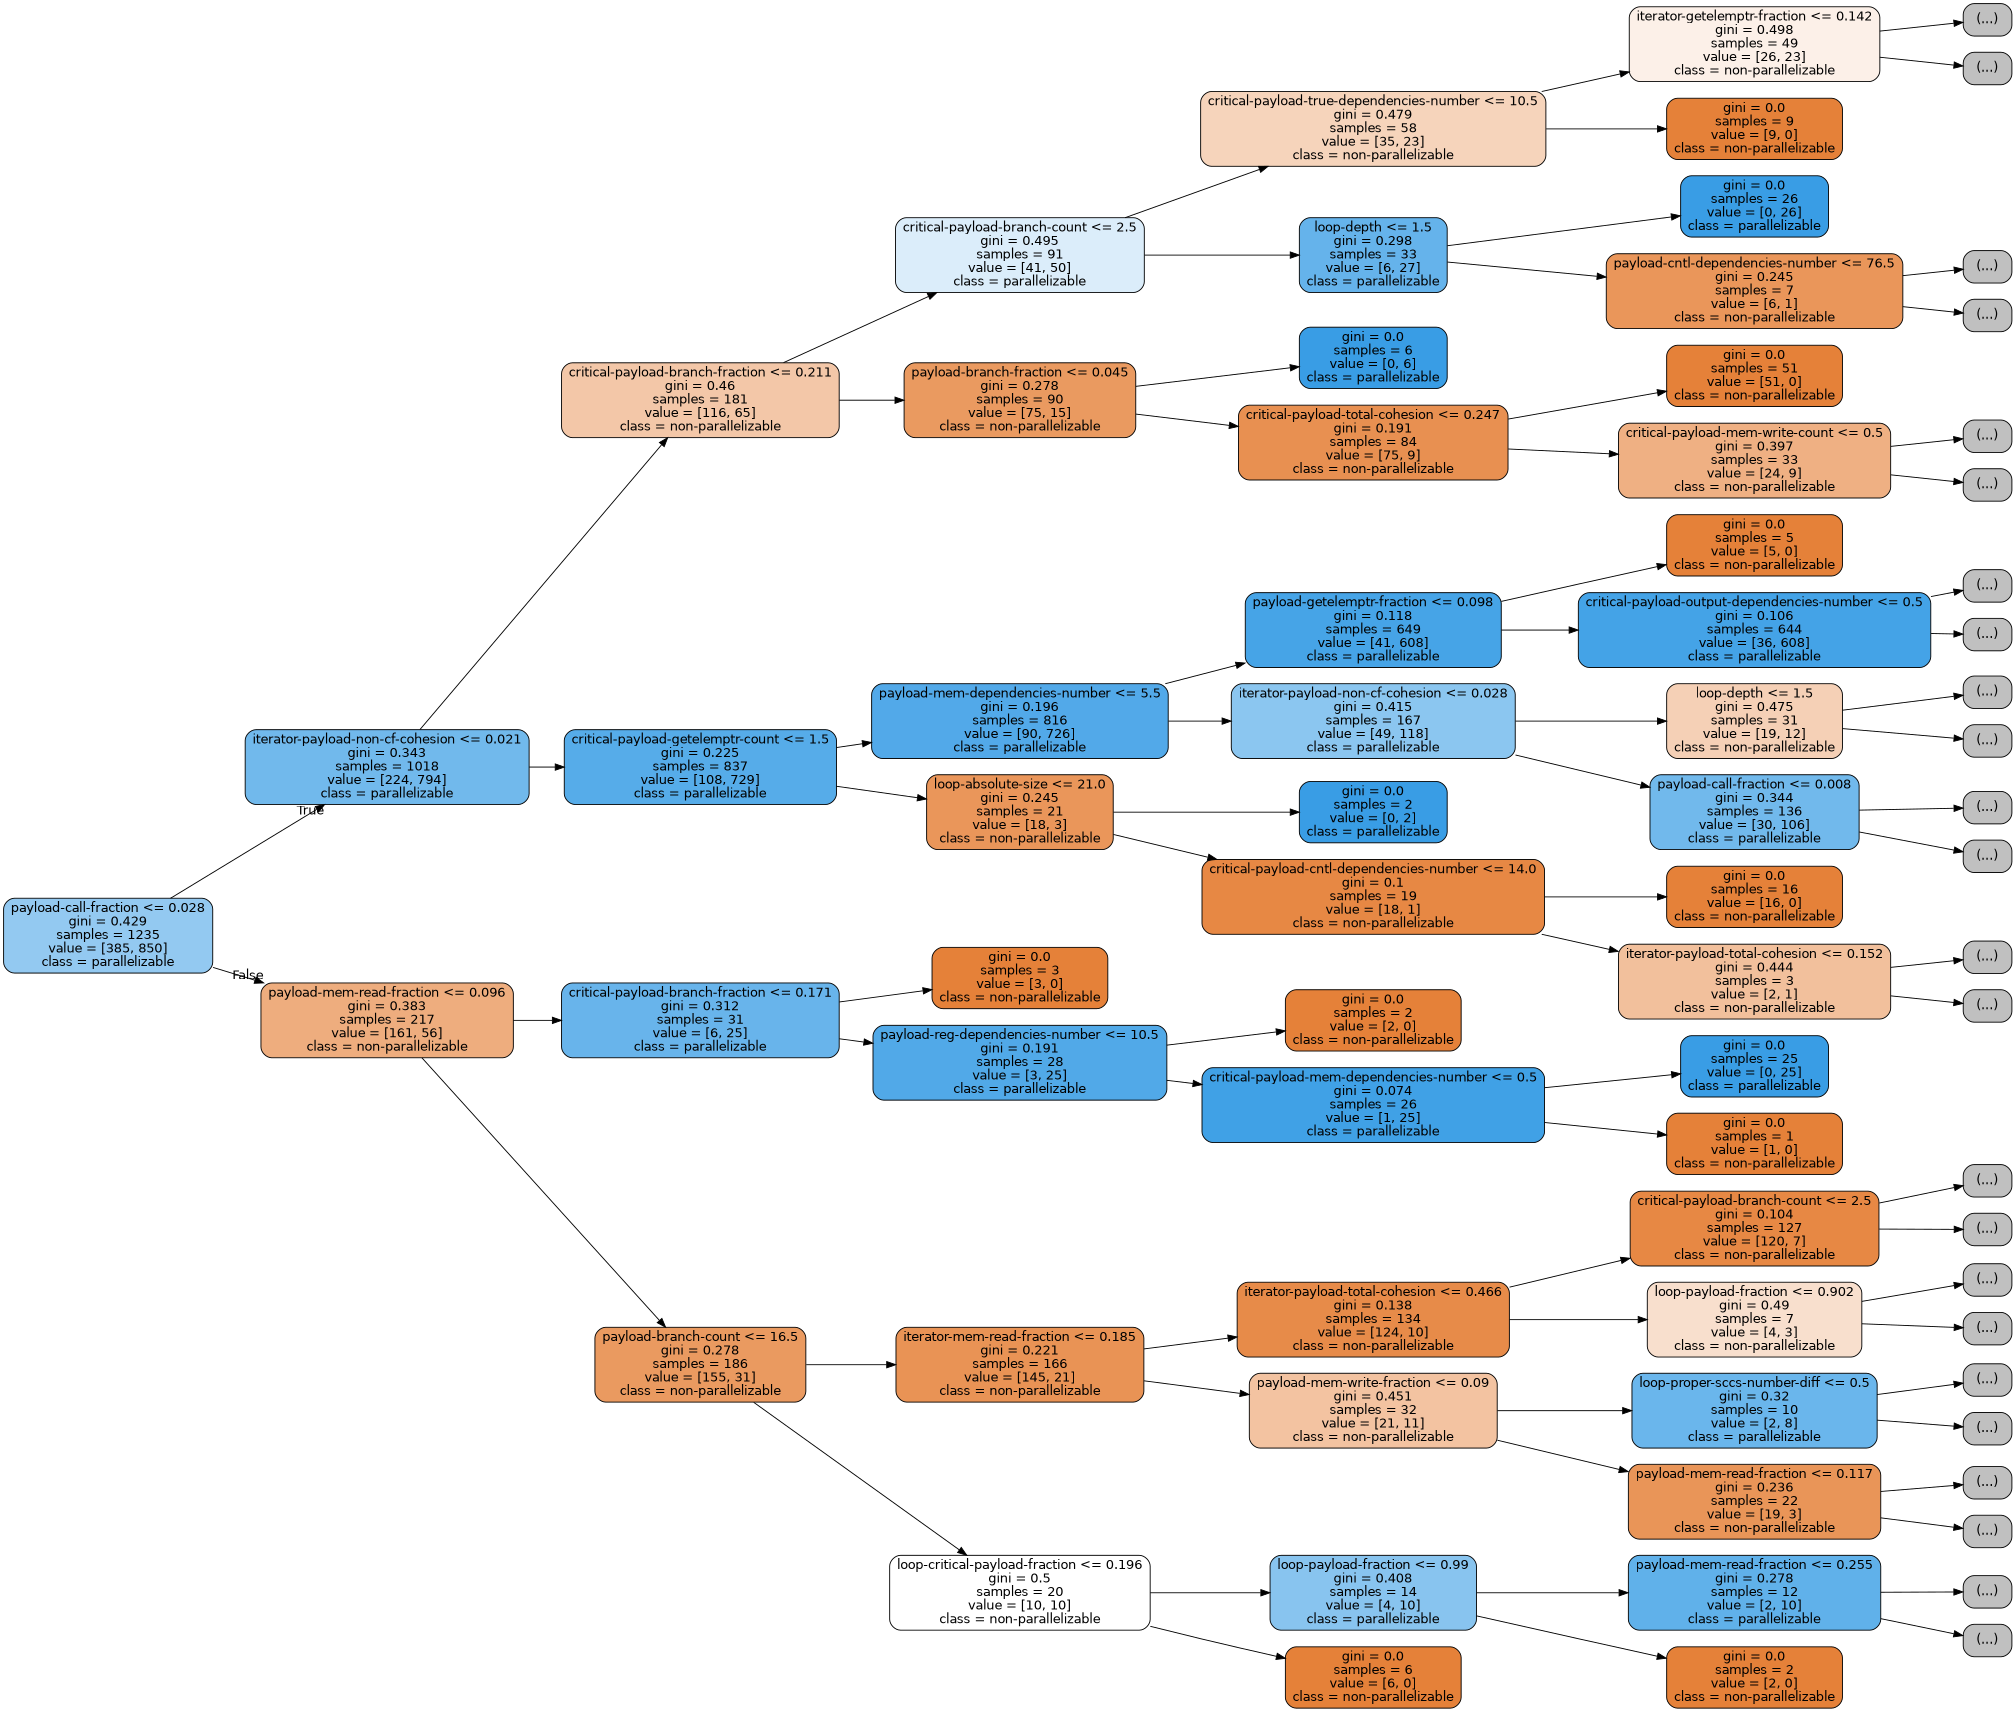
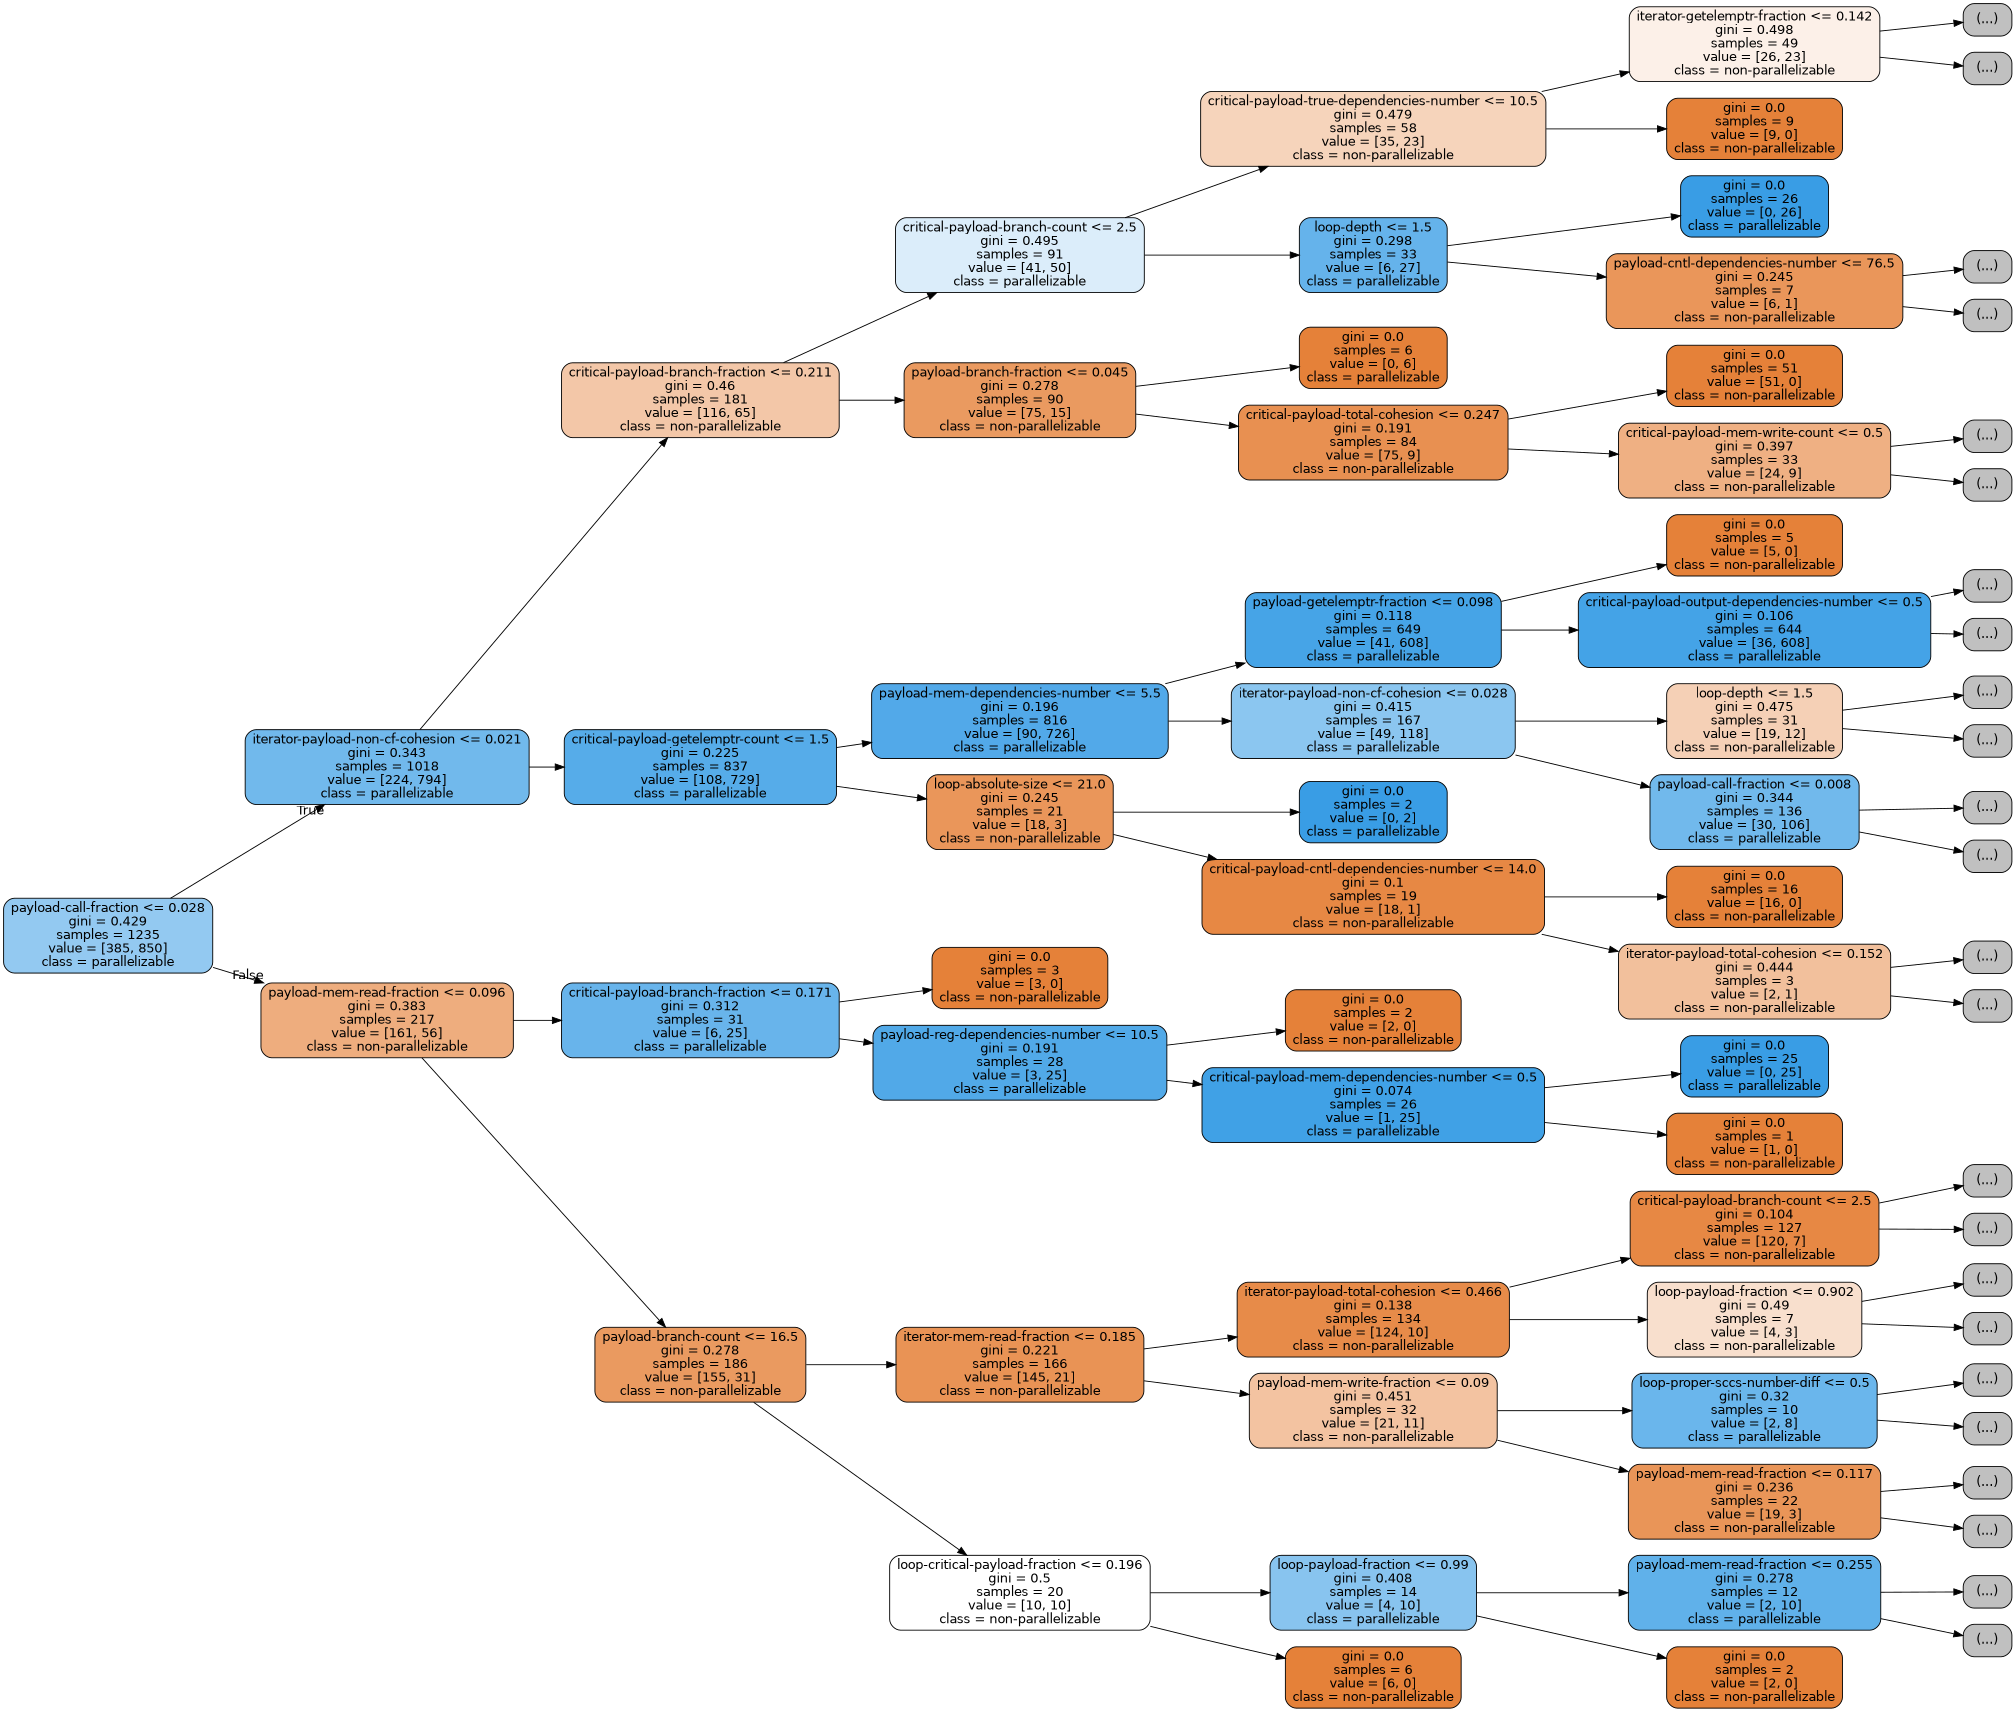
  digraph {
    rankdir=LR
    node [color=black fillcolor="#C0C0C0" fontname=helvetica shape=box style="filled, rounded"]
    edge [fontname=helvetica]
    n1 [fillcolor="#399de58b" label="payload-call-fraction <= 0.028\ngini = 0.429\nsamples = 1235\nvalue = [385, 850]\nclass = parallelizable"]
    n2 [fillcolor="#399de5b7" label="iterator-payload-non-cf-cohesion <= 0.021\ngini = 0.343\nsamples = 1018\nvalue = [224, 794]\nclass = parallelizable"]
    n3 [fillcolor="#e58139a6" label="payload-mem-read-fraction <= 0.096\ngini = 0.383\nsamples = 217\nvalue = [161, 56]\nclass = non-parallelizable"]
    n4 [fillcolor="#e5813970" label="critical-payload-branch-fraction <= 0.211\ngini = 0.46\nsamples = 181\nvalue = [116, 65]\nclass = non-parallelizable"]
    n5 [fillcolor="#399de5d9" label="critical-payload-getelemptr-count <= 1.5\ngini = 0.225\nsamples = 837\nvalue = [108, 729]\nclass = parallelizable"]
    n6 [fillcolor="#399de52e" label="critical-payload-branch-count <= 2.5\ngini = 0.495\nsamples = 91\nvalue = [41, 50]\nclass = parallelizable"]
    n7 [fillcolor="#e58139cc" label="payload-branch-fraction <= 0.045\ngini = 0.278\nsamples = 90\nvalue = [75, 15]\nclass = non-parallelizable"]
    n8 [fillcolor="#e5813957" label="critical-payload-true-dependencies-number <= 10.5\ngini = 0.479\nsamples = 58\nvalue = [35, 23]\nclass = non-parallelizable"]
    n9 [fillcolor="#399de5c6" label="loop-depth <= 1.5\ngini = 0.298\nsamples = 33\nvalue = [6, 27]\nclass = parallelizable"]
    n10 [fillcolor="#e581391d" label="iterator-getelemptr-fraction <= 0.142\ngini = 0.498\nsamples = 49\nvalue = [26, 23]\nclass = non-parallelizable"]
    n11 [fillcolor="#e58139ff" label="gini = 0.0\nsamples = 9\nvalue = [9, 0]\nclass = non-parallelizable"]
    n12 [label="(...)"]
    n13 [label="(...)"]
    n14 [fillcolor="#399de5ff" label="gini = 0.0\nsamples = 26\nvalue = [0, 26]\nclass = parallelizable"]
    n15 [fillcolor="#e58139d4" label="payload-cntl-dependencies-number <= 76.5\ngini = 0.245\nsamples = 7\nvalue = [6, 1]\nclass = non-parallelizable"]
    n16 [label="(...)"]
    n17 [label="(...)"]
-   n18 [fillcolor="#399de5ff" label="gini = 0.0\nsamples = 6\nvalue = [0, 6]\nclass = parallelizable"]
+   n18 [fillcolor="#e58139ff" label="gini = 0.0\nsamples = 6\nvalue = [0, 6]\nclass = parallelizable"]
    n19 [fillcolor="#e58139e0" label="critical-payload-total-cohesion <= 0.247\ngini = 0.191\nsamples = 84\nvalue = [75, 9]\nclass = non-parallelizable"]
    n20 [fillcolor="#e58139ff" label="gini = 0.0\nsamples = 51\nvalue = [51, 0]\nclass = non-parallelizable"]
    n21 [fillcolor="#e581399f" label="critical-payload-mem-write-count <= 0.5\ngini = 0.397\nsamples = 33\nvalue = [24, 9]\nclass = non-parallelizable"]
    n22 [label="(...)"]
    n23 [label="(...)"]
    n24 [fillcolor="#399de5df" label="payload-mem-dependencies-number <= 5.5\ngini = 0.196\nsamples = 816\nvalue = [90, 726]\nclass = parallelizable"]
    n25 [fillcolor="#e58139d4" label="loop-absolute-size <= 21.0\ngini = 0.245\nsamples = 21\nvalue = [18, 3]\nclass = non-parallelizable"]
    n26 [fillcolor="#399de5ee" label="payload-getelemptr-fraction <= 0.098\ngini = 0.118\nsamples = 649\nvalue = [41, 608]\nclass = parallelizable"]
    n27 [fillcolor="#399de595" label="iterator-payload-non-cf-cohesion <= 0.028\ngini = 0.415\nsamples = 167\nvalue = [49, 118]\nclass = parallelizable"]
    n28 [fillcolor="#e58139ff" label="gini = 0.0\nsamples = 5\nvalue = [5, 0]\nclass = non-parallelizable"]
    n29 [fillcolor="#399de5f0" label="critical-payload-output-dependencies-number <= 0.5\ngini = 0.106\nsamples = 644\nvalue = [36, 608]\nclass = parallelizable"]
    n30 [label="(...)"]
    n31 [label="(...)"]
    n32 [fillcolor="#e581395e" label="loop-depth <= 1.5\ngini = 0.475\nsamples = 31\nvalue = [19, 12]\nclass = non-parallelizable"]
    n33 [fillcolor="#399de5b7" label="payload-call-fraction <= 0.008\ngini = 0.344\nsamples = 136\nvalue = [30, 106]\nclass = parallelizable"]
    n34 [label="(...)"]
    n35 [label="(...)"]
    n36 [label="(...)"]
    n37 [label="(...)"]
    n38 [fillcolor="#399de5ff" label="gini = 0.0\nsamples = 2\nvalue = [0, 2]\nclass = parallelizable"]
    n39 [fillcolor="#e58139f1" label="critical-payload-cntl-dependencies-number <= 14.0\ngini = 0.1\nsamples = 19\nvalue = [18, 1]\nclass = non-parallelizable"]
    n40 [fillcolor="#e58139ff" label="gini = 0.0\nsamples = 16\nvalue = [16, 0]\nclass = non-parallelizable"]
    n41 [fillcolor="#e581397f" label="iterator-payload-total-cohesion <= 0.152\ngini = 0.444\nsamples = 3\nvalue = [2, 1]\nclass = non-parallelizable"]
    n42 [label="(...)"]
    n43 [label="(...)"]
    n44 [fillcolor="#399de5c2" label="critical-payload-branch-fraction <= 0.171\ngini = 0.312\nsamples = 31\nvalue = [6, 25]\nclass = parallelizable"]
    n45 [fillcolor="#e58139cc" label="payload-branch-count <= 16.5\ngini = 0.278\nsamples = 186\nvalue = [155, 31]\nclass = non-parallelizable"]
    n46 [fillcolor="#e58139ff" label="gini = 0.0\nsamples = 3\nvalue = [3, 0]\nclass = non-parallelizable"]
    n47 [fillcolor="#399de5e0" label="payload-reg-dependencies-number <= 10.5\ngini = 0.191\nsamples = 28\nvalue = [3, 25]\nclass = parallelizable"]
    n48 [fillcolor="#e58139ff" label="gini = 0.0\nsamples = 2\nvalue = [2, 0]\nclass = non-parallelizable"]
    n49 [fillcolor="#399de5f5" label="critical-payload-mem-dependencies-number <= 0.5\ngini = 0.074\nsamples = 26\nvalue = [1, 25]\nclass = parallelizable"]
    n50 [fillcolor="#399de5ff" label="gini = 0.0\nsamples = 25\nvalue = [0, 25]\nclass = parallelizable"]
    n51 [fillcolor="#e58139ff" label="gini = 0.0\nsamples = 1\nvalue = [1, 0]\nclass = non-parallelizable"]
    n52 [fillcolor="#e58139da" label="iterator-mem-read-fraction <= 0.185\ngini = 0.221\nsamples = 166\nvalue = [145, 21]\nclass = non-parallelizable"]
    n53 [fillcolor="#e5813900" label="loop-critical-payload-fraction <= 0.196\ngini = 0.5\nsamples = 20\nvalue = [10, 10]\nclass = non-parallelizable"]
    n54 [fillcolor="#e58139ea" label="iterator-payload-total-cohesion <= 0.466\ngini = 0.138\nsamples = 134\nvalue = [124, 10]\nclass = non-parallelizable"]
    n55 [fillcolor="#e5813979" label="payload-mem-write-fraction <= 0.09\ngini = 0.451\nsamples = 32\nvalue = [21, 11]\nclass = non-parallelizable"]
    n56 [fillcolor="#e58139f0" label="critical-payload-branch-count <= 2.5\ngini = 0.104\nsamples = 127\nvalue = [120, 7]\nclass = non-parallelizable"]
    n57 [fillcolor="#e5813940" label="loop-payload-fraction <= 0.902\ngini = 0.49\nsamples = 7\nvalue = [4, 3]\nclass = non-parallelizable"]
    n58 [label="(...)"]
    n59 [label="(...)"]
    n60 [label="(...)"]
    n61 [label="(...)"]
    n62 [fillcolor="#399de5bf" label="loop-proper-sccs-number-diff <= 0.5\ngini = 0.32\nsamples = 10\nvalue = [2, 8]\nclass = parallelizable"]
    n63 [fillcolor="#e58139d7" label="payload-mem-read-fraction <= 0.117\ngini = 0.236\nsamples = 22\nvalue = [19, 3]\nclass = non-parallelizable"]
    n64 [label="(...)"]
    n65 [label="(...)"]
    n66 [label="(...)"]
    n67 [label="(...)"]
    n68 [fillcolor="#399de599" label="loop-payload-fraction <= 0.99\ngini = 0.408\nsamples = 14\nvalue = [4, 10]\nclass = parallelizable"]
    n69 [fillcolor="#e58139ff" label="gini = 0.0\nsamples = 6\nvalue = [6, 0]\nclass = non-parallelizable"]
    n70 [fillcolor="#399de5cc" label="payload-mem-read-fraction <= 0.255\ngini = 0.278\nsamples = 12\nvalue = [2, 10]\nclass = parallelizable"]
    n71 [fillcolor="#e58139ff" label="gini = 0.0\nsamples = 2\nvalue = [2, 0]\nclass = non-parallelizable"]
    n72 [label="(...)"]
    n73 [label="(...)"]
    n1 -> n2 [headlabel=True labelangle=45 labeldistance=2.5]
    n1 -> n3 [headlabel=False labelangle=-45 labeldistance=2.5]
    n2 -> n4
    n2 -> n5
    n3 -> n44
    n3 -> n45
    n4 -> n6
    n4 -> n7
    n5 -> n24
    n5 -> n25
    n6 -> n8
    n6 -> n9
    n7 -> n18
    n7 -> n19
    n8 -> n10
    n8 -> n11
    n9 -> n14
    n9 -> n15
    n10 -> n12
    n10 -> n13
    n15 -> n16
    n15 -> n17
    n19 -> n20
    n19 -> n21
    n21 -> n22
    n21 -> n23
    n24 -> n26
    n24 -> n27
    n25 -> n38
    n25 -> n39
    n26 -> n28
    n26 -> n29
    n27 -> n32
    n27 -> n33
    n29 -> n30
    n29 -> n31
    n32 -> n34
    n32 -> n35
    n33 -> n36
    n33 -> n37
    n39 -> n40
    n39 -> n41
    n41 -> n42
    n41 -> n43
    n44 -> n46
    n44 -> n47
    n45 -> n52
    n45 -> n53
    n47 -> n48
    n47 -> n49
    n49 -> n50
    n49 -> n51
    n52 -> n54
    n52 -> n55
    n53 -> n68
    n53 -> n69
    n54 -> n56
    n54 -> n57
    n55 -> n62
    n55 -> n63
    n56 -> n58
    n56 -> n59
    n57 -> n60
    n57 -> n61
    n62 -> n64
    n62 -> n65
    n63 -> n66
    n63 -> n67
    n68 -> n70
    n68 -> n71
    n70 -> n72
    n70 -> n73
  }
